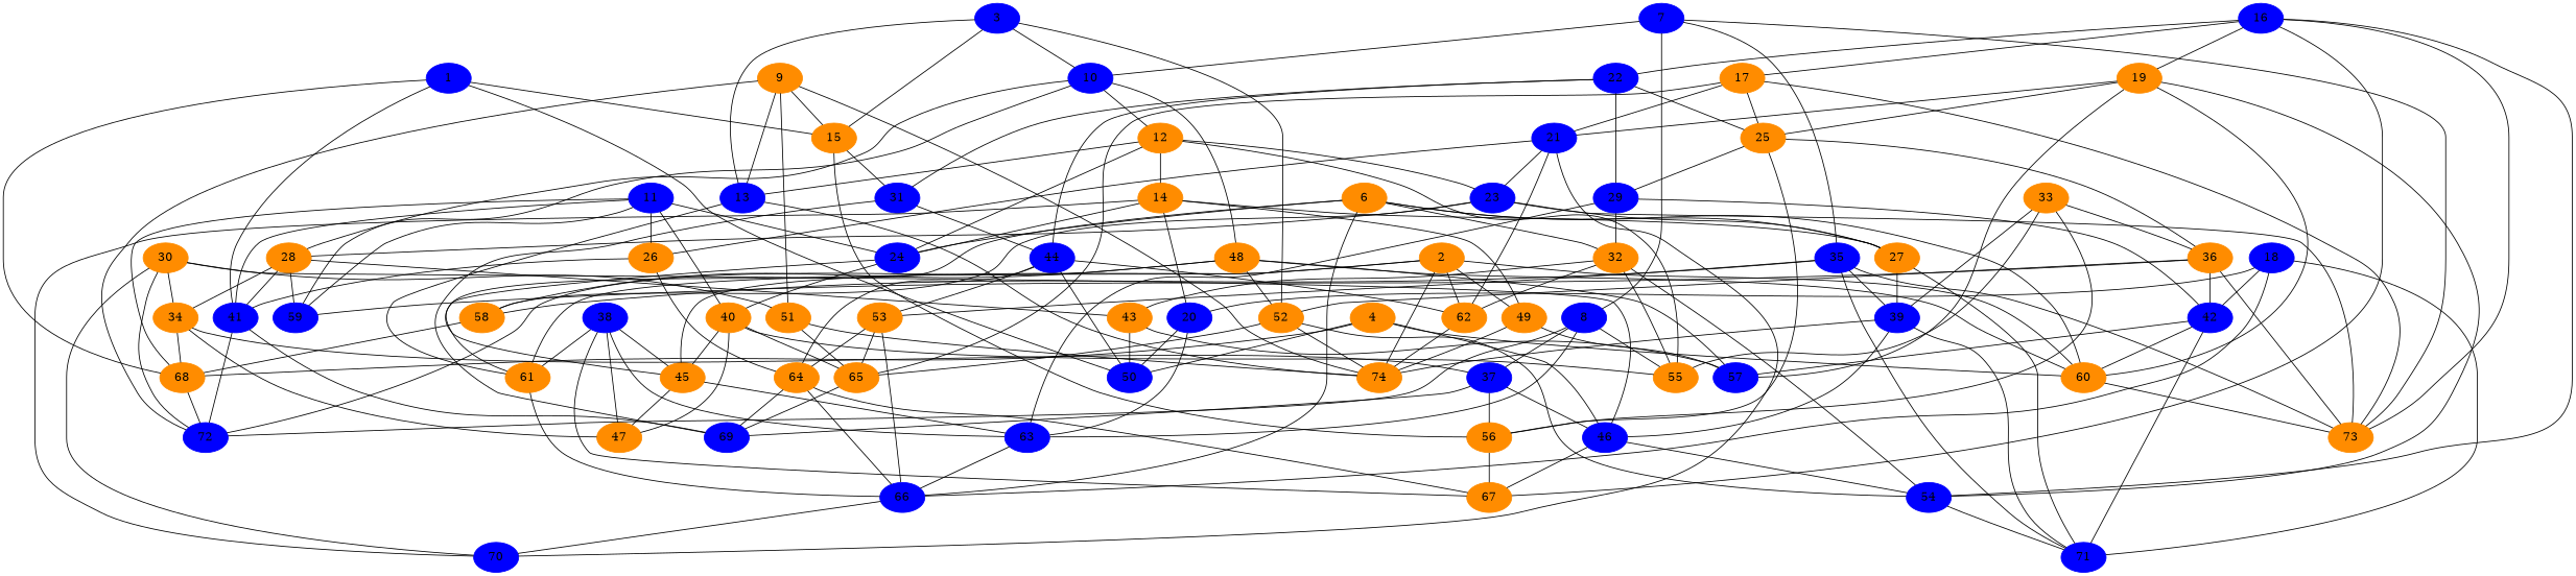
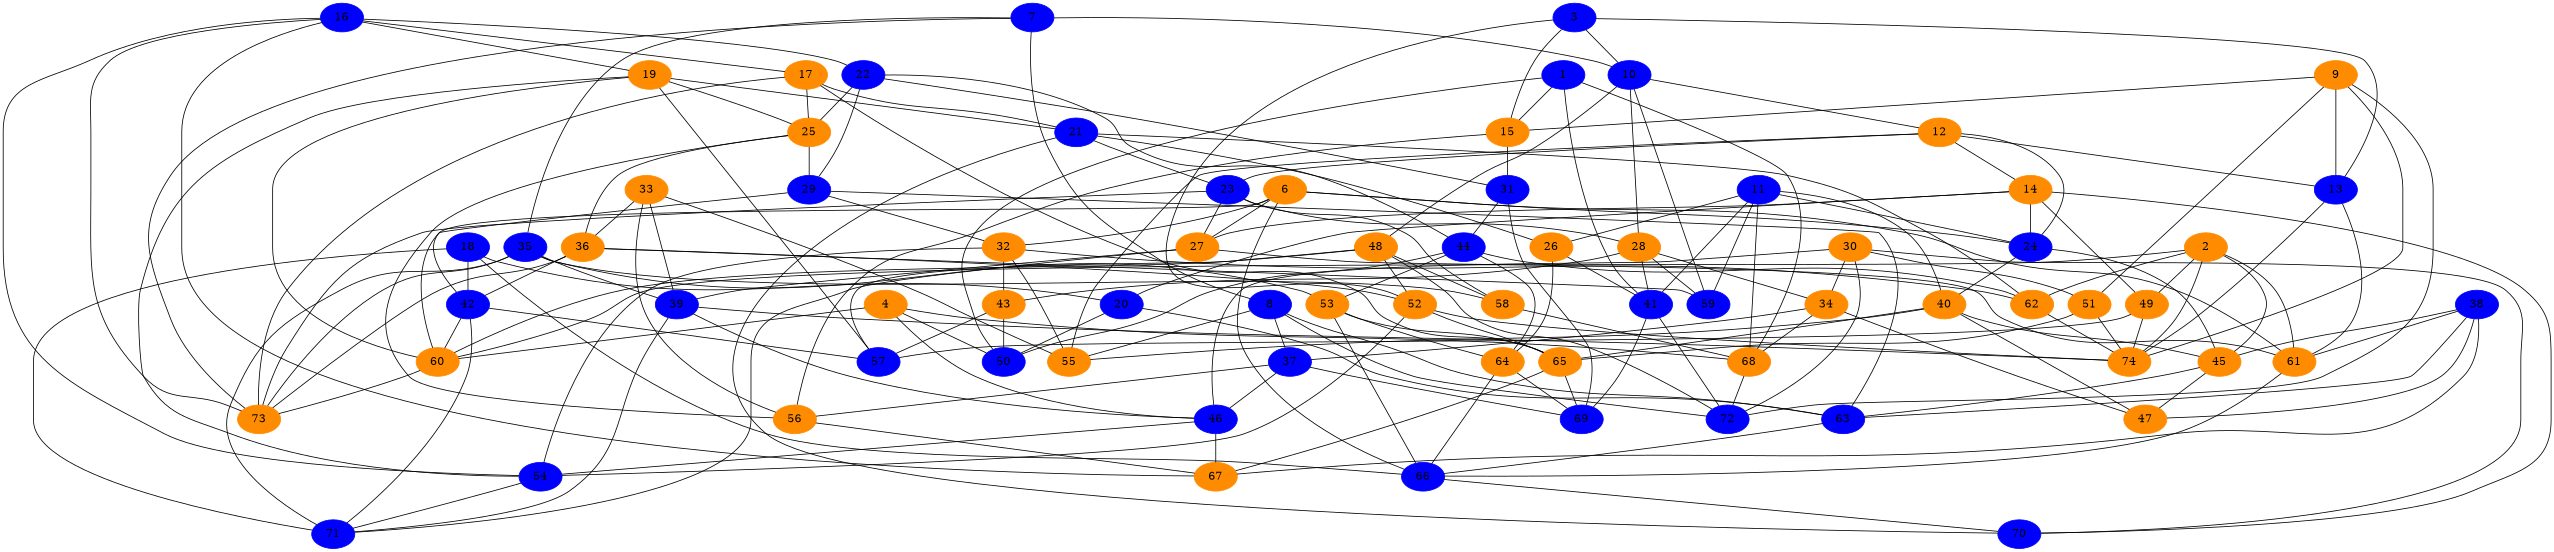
  graph {
    node [color=darkorange style=filled]
    edge [weight=1.0]
    1 [color=blue]
    15
    41 [color=blue]
    50 [color=blue]
    68
    31 [color=blue]
    56
    72 [color=blue]
    69 [color=blue]
    2
    45
    49
    60
    61
    62
    74
    63 [color=blue]
    47
    57 [color=blue]
    73
    66 [color=blue]
    3 [color=blue]
    10 [color=blue]
    13 [color=blue]
    52
    59 [color=blue]
    12
    28
    48
    54 [color=blue]
    65
    4
    46 [color=blue]
    67
    7 [color=blue]
    8 [color=blue]
    35 [color=blue]
    6
    24 [color=blue]
    27
    32
    40
    71 [color=blue]
    39 [color=blue]
    55
    43
    70 [color=blue]
    37 [color=blue]
    58
    53
    9
    51
    14
    23 [color=blue]
    34
    11 [color=blue]
    26
    64
    20 [color=blue]
    44 [color=blue]
    16 [color=blue]
    17
    19
    22 [color=blue]
    21 [color=blue]
    25
    29 [color=blue]
    36
    18 [color=blue]
    42 [color=blue]
    30
    33
    38 [color=blue]
    1 -- 15
    1 -- 41
    1 -- 50
    1 -- 68
    15 -- 31 [weight=2.0]
    15 -- 56
    41 -- 72
    41 -- 69
    68 -- 72
    31 -- 69 [weight=2.0]
    31 -- 44
    56 -- 67
    2 -- 45
    2 -- 49
    2 -- 60
    2 -- 61
    2 -- 62
    2 -- 74
    45 -- 63
    45 -- 47
    49 -- 74
    49 -- 57
    60 -- 73
    61 -- 66
    62 -- 74
    63 -- 66
    66 -- 70
    3 -- 15
    3 -- 10
    3 -- 13
    3 -- 52
    10 -- 59
    10 -- 12
    10 -- 28
    10 -- 48
    13 -- 61
    13 -- 74
    52 -- 74
    52 -- 54
    52 -- 65
    12 -- 13
    12 -- 24
    12 -- 55
    12 -- 14
    12 -- 23
    28 -- 41
    28 -- 59
    28 -- 43
    28 -- 34
    48 -- 72
    48 -- 60
    48 -- 57
    48 -- 52
    48 -- 58
    54 -- 71
    65 -- 69
    4 -- 50
    4 -- 68
    4 -- 60
    4 -- 46
    46 -- 54
    46 -- 67
    7 -- 73
    7 -- 10
    7 -- 8 [weight=2.0]
    7 -- 35
    8 -- 72
    8 -- 63
    8 -- 55
    8 -- 37
    35 -- 73
    35 -- 71
    35 -- 39
    35 -- 58
    35 -- 53
    6 -- 60
    6 -- 61
    6 -- 66
    6 -- 24
    6 -- 27
    6 -- 32
    24 -- 45
    24 -- 40
+   27 -- 61
    27 -- 71
    27 -- 39
    32 -- 62
    32 -- 54
    32 -- 55
    32 -- 43
    40 -- 45
    40 -- 47
    40 -- 65
    40 -- 55
    39 -- 74
    39 -- 46
    39 -- 71
    43 -- 50 [weight=2.0]
    43 -- 57 [weight=2.0]
    37 -- 56
    37 -- 69
    37 -- 46 [weight=2.0]
    58 -- 68
    53 -- 66 [weight=2.0]
    53 -- 65
    53 -- 64
    9 -- 15
    9 -- 72
    9 -- 74
    9 -- 13 [weight=2.0]
    9 -- 51
    51 -- 74
    51 -- 65
    14 -- 49
    14 -- 24
    14 -- 27
    14 -- 70
    14 -- 20
    23 -- 73
    23 -- 28
    23 -- 27
    23 -- 58
    34 -- 68
    34 -- 47 [weight=2.0]
    34 -- 37
    11 -- 41
    11 -- 68
    11 -- 59
    11 -- 24
    11 -- 40
    11 -- 26
    26 -- 41
    26 -- 64
    64 -- 69
    64 -- 66
-   64 -- 67
+   65 -- 67
    20 -- 50
    20 -- 63
    44 -- 50
    44 -- 62
    44 -- 53
    44 -- 64
    16 -- 73
    16 -- 54
    16 -- 67
    16 -- 17
    16 -- 19
    16 -- 22
    17 -- 73
    17 -- 65
    17 -- 21 [weight=2.0]
    17 -- 25
    19 -- 60
    19 -- 57
    19 -- 54
    19 -- 21
    19 -- 25
    22 -- 31
    22 -- 44
    22 -- 25
    22 -- 29 [weight=2.0]
    21 -- 62 [weight=2.0]
    21 -- 70
    21 -- 23
    21 -- 26
    25 -- 56
    25 -- 29
    25 -- 36
    29 -- 63
    29 -- 32
    29 -- 42
    36 -- 73
    36 -- 52
    36 -- 59
    36 -- 42
    18 -- 66
    18 -- 71 [weight=3.0]
    18 -- 20
    18 -- 42
    42 -- 60
    42 -- 57
    42 -- 71
    30 -- 72
    30 -- 46 [weight=2.0]
    30 -- 70
    30 -- 51
    30 -- 34
    33 -- 56 [weight=2.0]
    33 -- 39
    33 -- 55 [weight=2.0]
    33 -- 36
    38 -- 45
    38 -- 61
    38 -- 63
    38 -- 47 [weight=2.0]
    38 -- 67
  }
